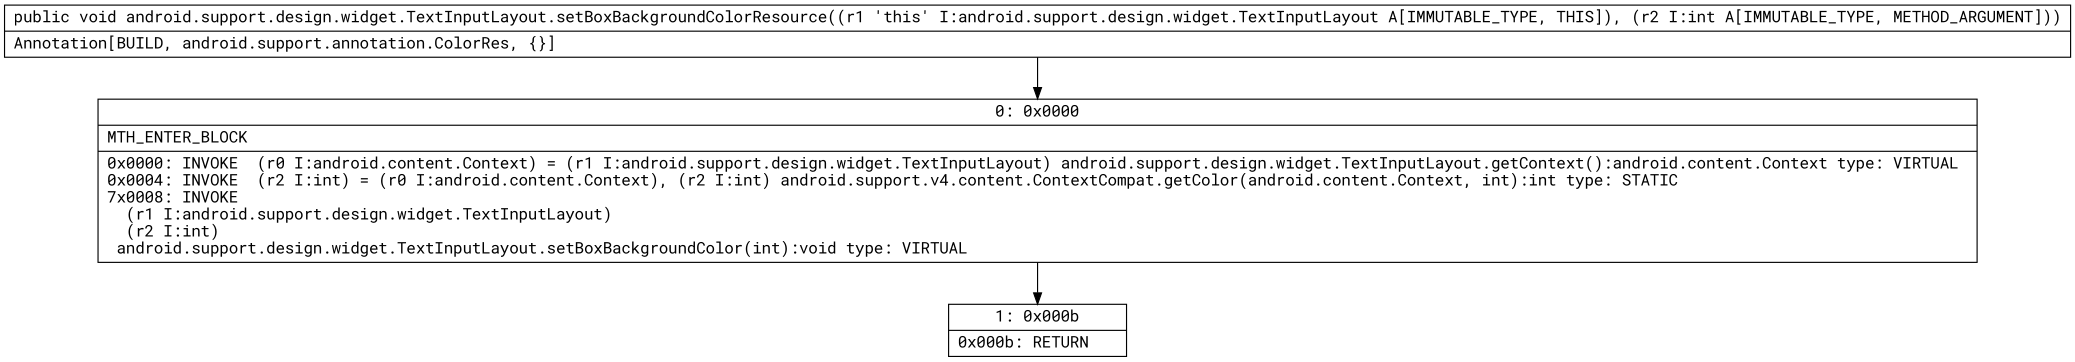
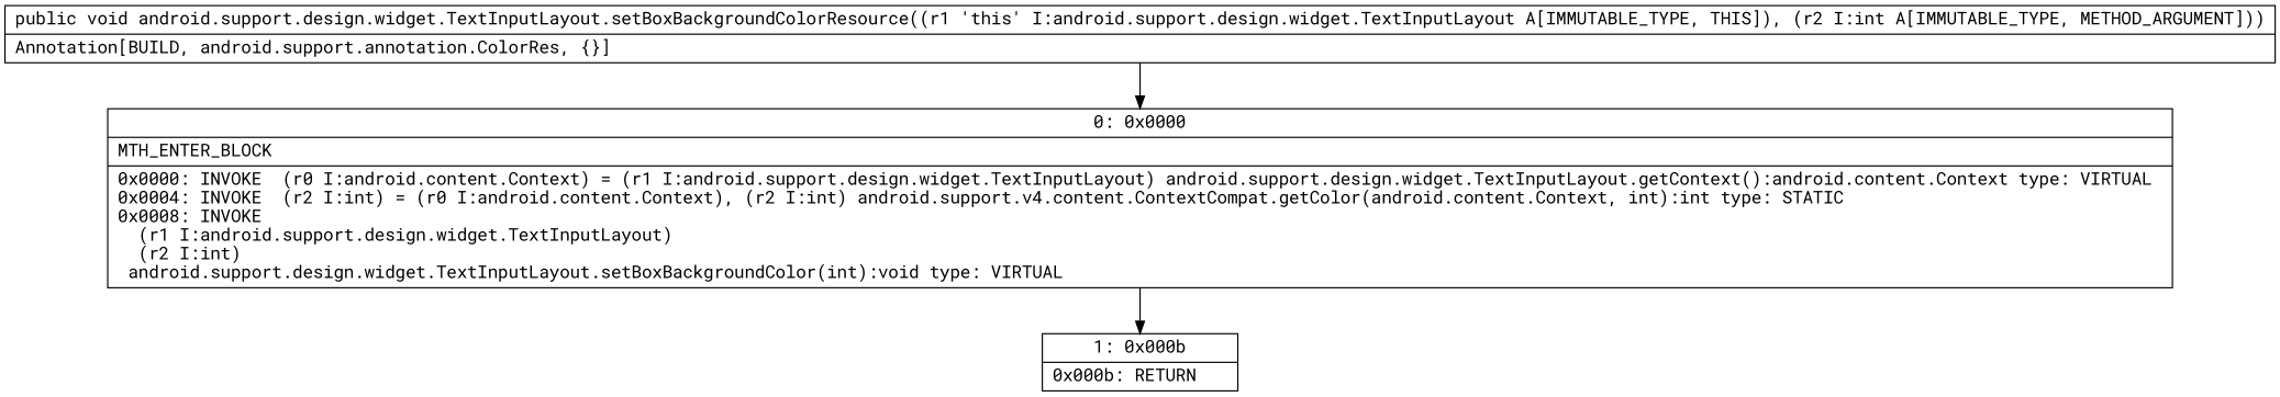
  digraph {
    fontname="Roboto Mono"
    node [shape=record fontname="Roboto Mono"]
    edge [fontname="Roboto Mono"]
-   n1 [label="{0\:\ 0x0000|MTH_ENTER_BLOCK\l|0x0000: INVOKE  (r0 I:android.content.Context) = (r1 I:android.support.design.widget.TextInputLayout) android.support.design.widget.TextInputLayout.getContext():android.content.Context type: VIRTUAL \l0x0004: INVOKE  (r2 I:int) = (r0 I:android.content.Context), (r2 I:int) android.support.v4.content.ContextCompat.getColor(android.content.Context, int):int type: STATIC \l7x0008: INVOKE  \l  (r1 I:android.support.design.widget.TextInputLayout)\l  (r2 I:int)\l android.support.design.widget.TextInputLayout.setBoxBackgroundColor(int):void type: VIRTUAL \l}"]
+   n1 [label="{0\:\ 0x0000|MTH_ENTER_BLOCK\l|0x0000: INVOKE  (r0 I:android.content.Context) = (r1 I:android.support.design.widget.TextInputLayout) android.support.design.widget.TextInputLayout.getContext():android.content.Context type: VIRTUAL \l0x0004: INVOKE  (r2 I:int) = (r0 I:android.content.Context), (r2 I:int) android.support.v4.content.ContextCompat.getColor(android.content.Context, int):int type: STATIC \l0x0008: INVOKE  \l  (r1 I:android.support.design.widget.TextInputLayout)\l  (r2 I:int)\l android.support.design.widget.TextInputLayout.setBoxBackgroundColor(int):void type: VIRTUAL \l}"]
    n2 [label="{1\:\ 0x000b|0x000b: RETURN   \l}"]
    n3 [label="{public void android.support.design.widget.TextInputLayout.setBoxBackgroundColorResource((r1 'this' I:android.support.design.widget.TextInputLayout A[IMMUTABLE_TYPE, THIS]), (r2 I:int A[IMMUTABLE_TYPE, METHOD_ARGUMENT]))  | Annotation[BUILD, android.support.annotation.ColorRes, \{\}]\l}"]
    n1 -> n2
    n3 -> n1
  }
